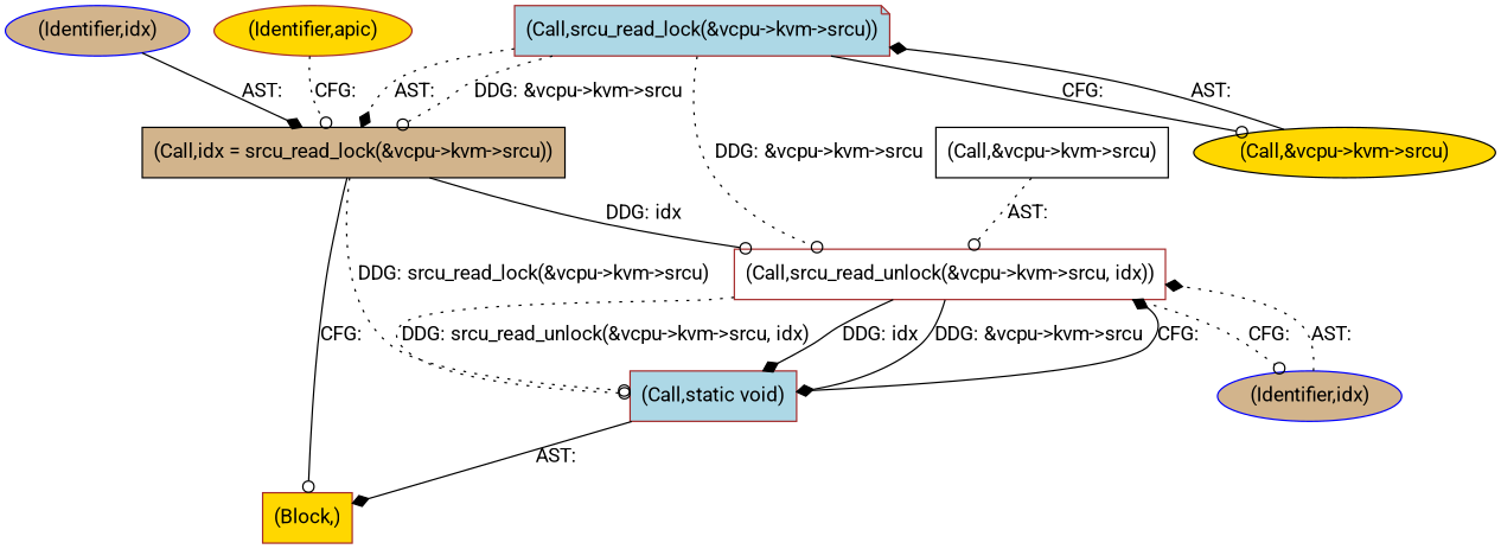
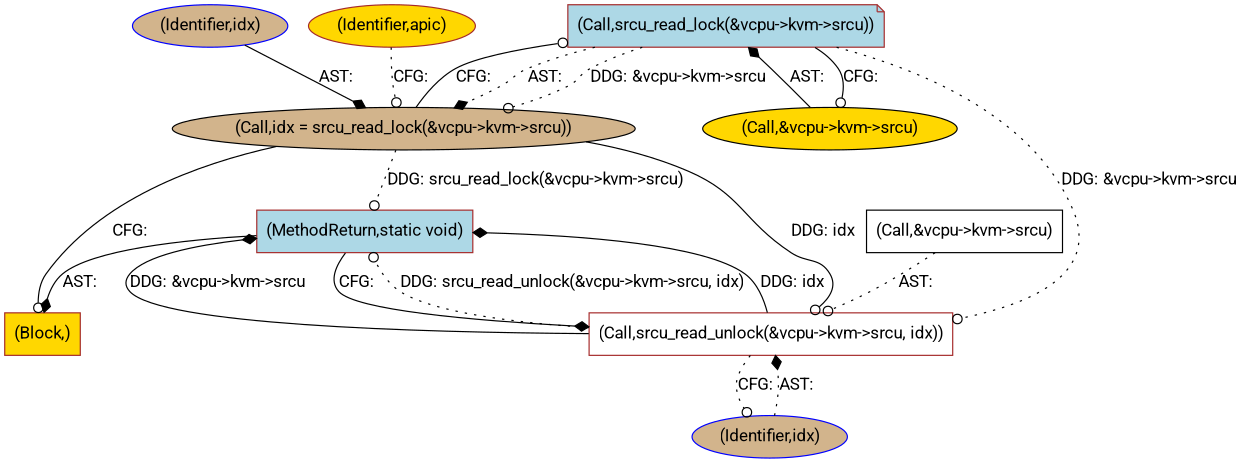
  digraph {
    fontname=Roboto
    node [color=brown fillcolor=tan fontname=Roboto shape=ellipse style=filled]
    edge [arrowhead=odot fontname=Roboto style=solid]
    n1 [fillcolor=lightblue label="(Call,srcu_read_lock(&vcpu->kvm->srcu))" shape=note]
-   n2 [color=black label="(Call,idx = srcu_read_lock(&vcpu->kvm->srcu))" shape=box]
+   n2 [color=black label="(Call,idx = srcu_read_lock(&vcpu->kvm->srcu))"]
    n3 [fillcolor=white label="(Call,srcu_read_unlock(&vcpu->kvm->srcu, idx))" shape=box]
    n4 [color=black fillcolor=gold label="(Call,&vcpu->kvm->srcu)"]
    n5 [fillcolor=gold label="(Block,)" shape=box]
-   n6 [fillcolor=lightblue label="(Call,static void)" shape=box]
+   n6 [fillcolor=lightblue label="(MethodReturn,static void)" shape=box]
    n7 [color=blue label="(Identifier,idx)"]
    n8 [color=blue label="(Identifier,idx)"]
    n9 [color=black fillcolor=white label="(Call,&vcpu->kvm->srcu)" shape=box]
    n10 [fillcolor=gold label="(Identifier,apic)"]
    n1 -> n2 [arrowhead=diamond label="AST: " style=dotted]
    n1 -> n2 [label="DDG: &vcpu->kvm->srcu" style=dotted]
    n1 -> n3 [label="DDG: &vcpu->kvm->srcu" style=dotted]
    n1 -> n4 [label="CFG: "]
+   n2 -> n1 [label="CFG: "]
    n2 -> n3 [label="DDG: idx"]
    n2 -> n5 [label="CFG: "]
    n2 -> n6 [label="DDG: srcu_read_lock(&vcpu->kvm->srcu)" style=dotted]
    n3 -> n6 [label="DDG: srcu_read_unlock(&vcpu->kvm->srcu, idx)" style=dotted]
    n3 -> n6 [arrowhead=diamond label="DDG: idx"]
    n3 -> n6 [arrowhead=diamond label="DDG: &vcpu->kvm->srcu"]
    n3 -> n7 [label="CFG: " style=dotted]
    n4 -> n1 [arrowhead=diamond label="AST: "]
    n6 -> n3 [arrowhead=diamond label="CFG: "]
    n6 -> n5 [arrowhead=diamond label="AST: "]
    n7 -> n3 [arrowhead=diamond label="AST: " style=dotted]
    n8 -> n2 [arrowhead=diamond label="AST: "]
    n9 -> n3 [label="AST: " style=dotted]
    n10 -> n2 [label="CFG: " style=dotted]
  }
